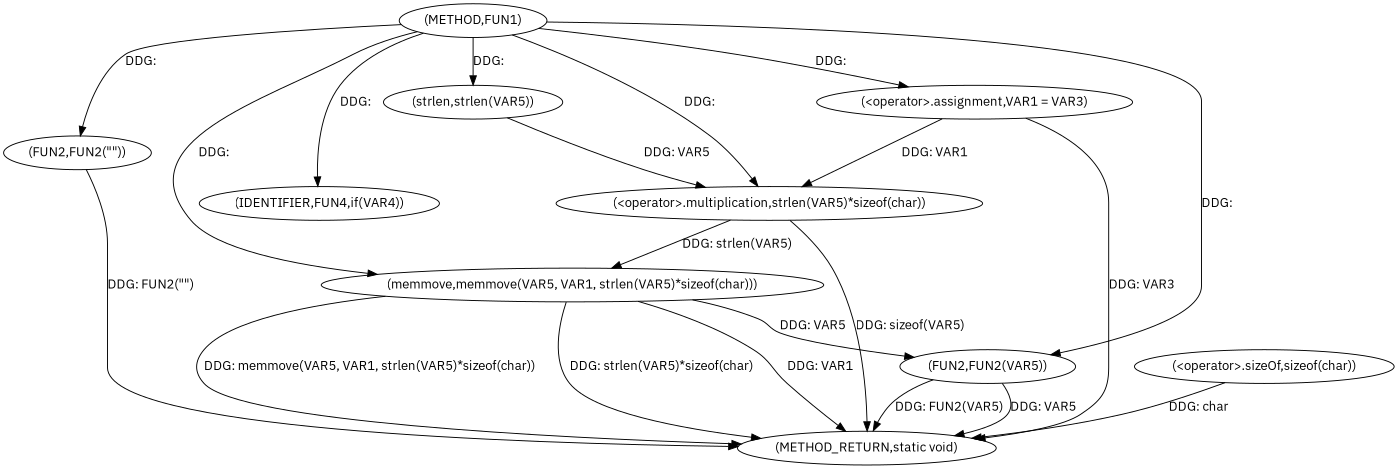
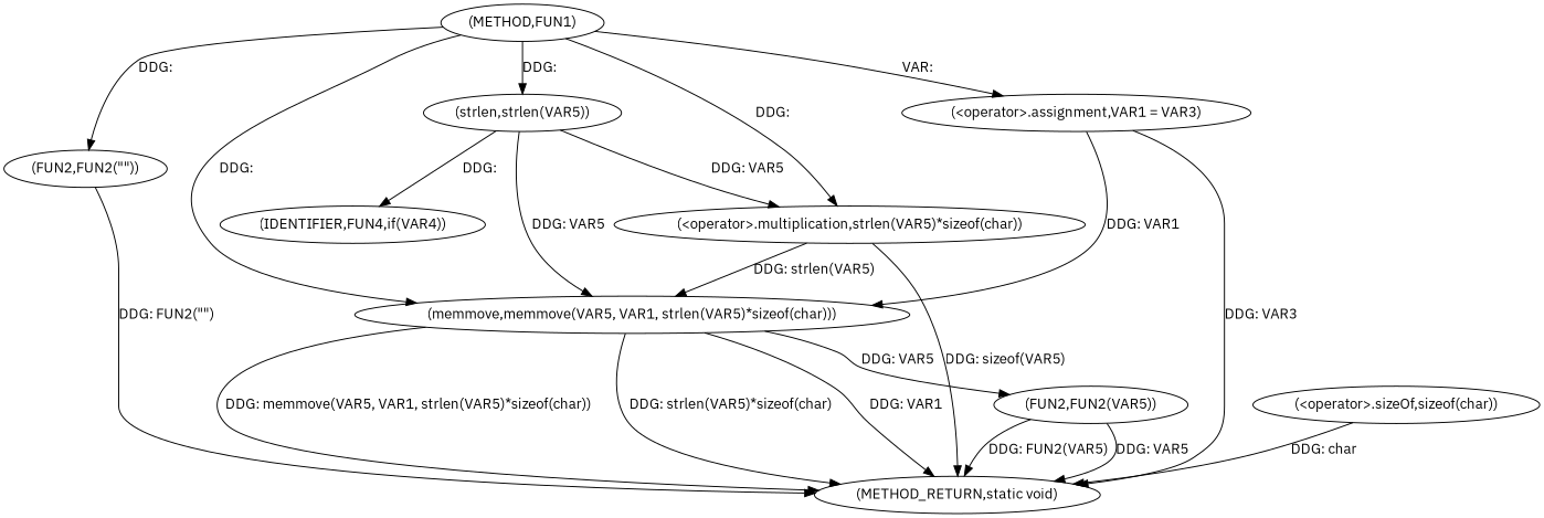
  digraph {
    fontname="IBM Plex Sans"
    node [fontname="IBM Plex Sans"]
    edge [fontname="IBM Plex Sans"]
    n1 [label="(METHOD,FUN1)"]
    n2 [label="(IDENTIFIER,FUN4,if(VAR4))"]
    n3 [label="(FUN2,FUN2(\"\"))"]
    n4 [label="(<operator>.assignment,VAR1 = VAR3)"]
    n5 [label="(memmove,memmove(VAR5, VAR1, strlen(VAR5)*sizeof(char)))"]
    n6 [label="(<operator>.multiplication,strlen(VAR5)*sizeof(char))"]
    n7 [label="(strlen,strlen(VAR5))"]
    n8 [label="(FUN2,FUN2(VAR5))"]
    n9 [label="(METHOD_RETURN,static void)"]
    n10 [label="(<operator>.sizeOf,sizeof(char))"]
-   n1 -> n2 [label="DDG: "]
+   n7 -> n2 [label="DDG: "]
    n1 -> n3 [label="DDG: "]
-   n1 -> n4 [label="DDG: "]
+   n1 -> n4 [label="VAR: "]
    n1 -> n5 [label="DDG: "]
    n1 -> n6 [label="DDG: "]
    n1 -> n7 [label="DDG: "]
-   n1 -> n8 [label="DDG: "]
    n3 -> n9 [label="DDG: FUN2(\"\")"]
-   n4 -> n6 [label="DDG: VAR1"]
+   n4 -> n5 [label="DDG: VAR1"]
    n4 -> n9 [label="DDG: VAR3"]
    n5 -> n8 [label="DDG: VAR5"]
    n5 -> n9 [label="DDG: memmove(VAR5, VAR1, strlen(VAR5)*sizeof(char))"]
    n5 -> n9 [label="DDG: strlen(VAR5)*sizeof(char)"]
    n5 -> n9 [label="DDG: VAR1"]
    n6 -> n5 [label="DDG: strlen(VAR5)"]
    n6 -> n9 [label="DDG: sizeof(VAR5)"]
+   n7 -> n5 [label="DDG: VAR5"]
    n7 -> n6 [label="DDG: VAR5"]
    n8 -> n9 [label="DDG: VAR5"]
    n8 -> n9 [label="DDG: FUN2(VAR5)"]
    n10 -> n9 [label="DDG: char"]
  }
